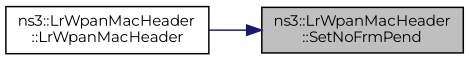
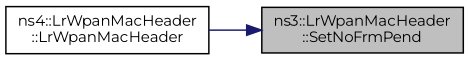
  digraph {
    rankdir=RL
    fontname=Montserrat
    node [color=black fontname=Montserrat fontsize=10 shape=record style=filled]
    n1 [fillcolor=grey75 fontcolor=black height=0.2 label="ns3::LrWpanMacHeader\l::SetNoFrmPend" width=0.4]
-   n2 [fillcolor=white height=0.2 label="ns3::LrWpanMacHeader\l::LrWpanMacHeader" width=0.4]
+   n2 [fillcolor=white height=0.2 label="ns4::LrWpanMacHeader\l::LrWpanMacHeader" width=0.4]
    n1 -> n2 [color=midnightblue dir=back fontname=Montserrat fontsize=10 labelfontname=Helvetica labelfontsize=10 style=solid]
  }
